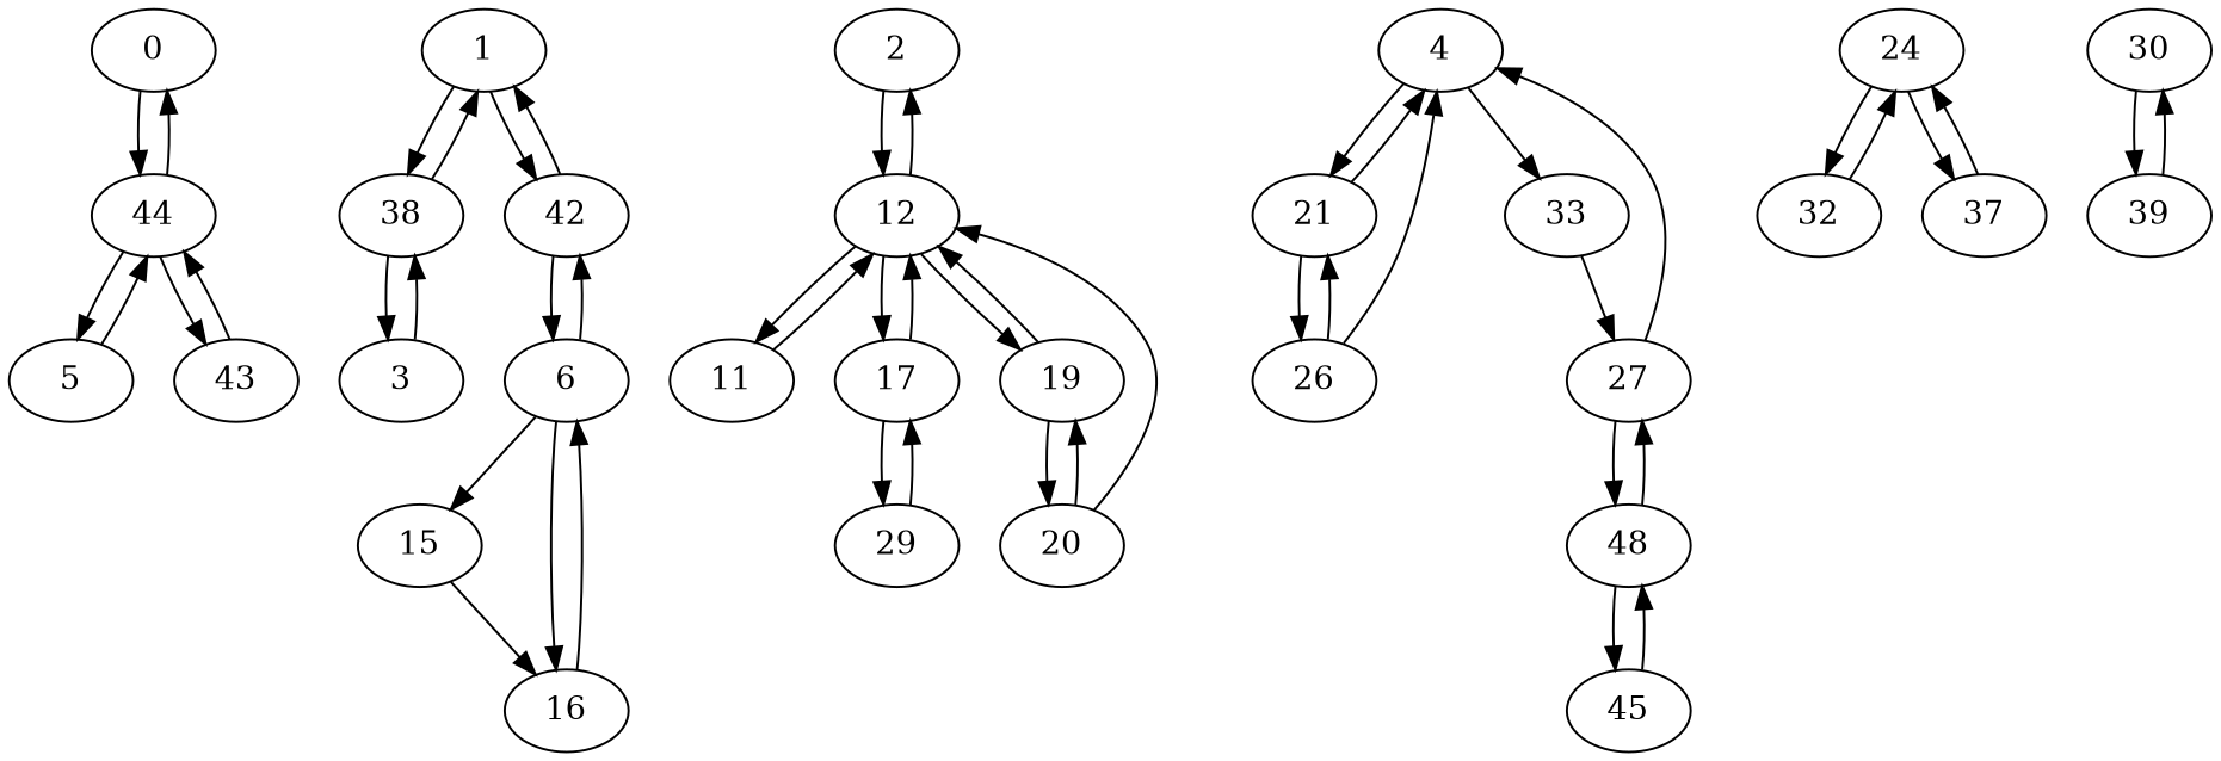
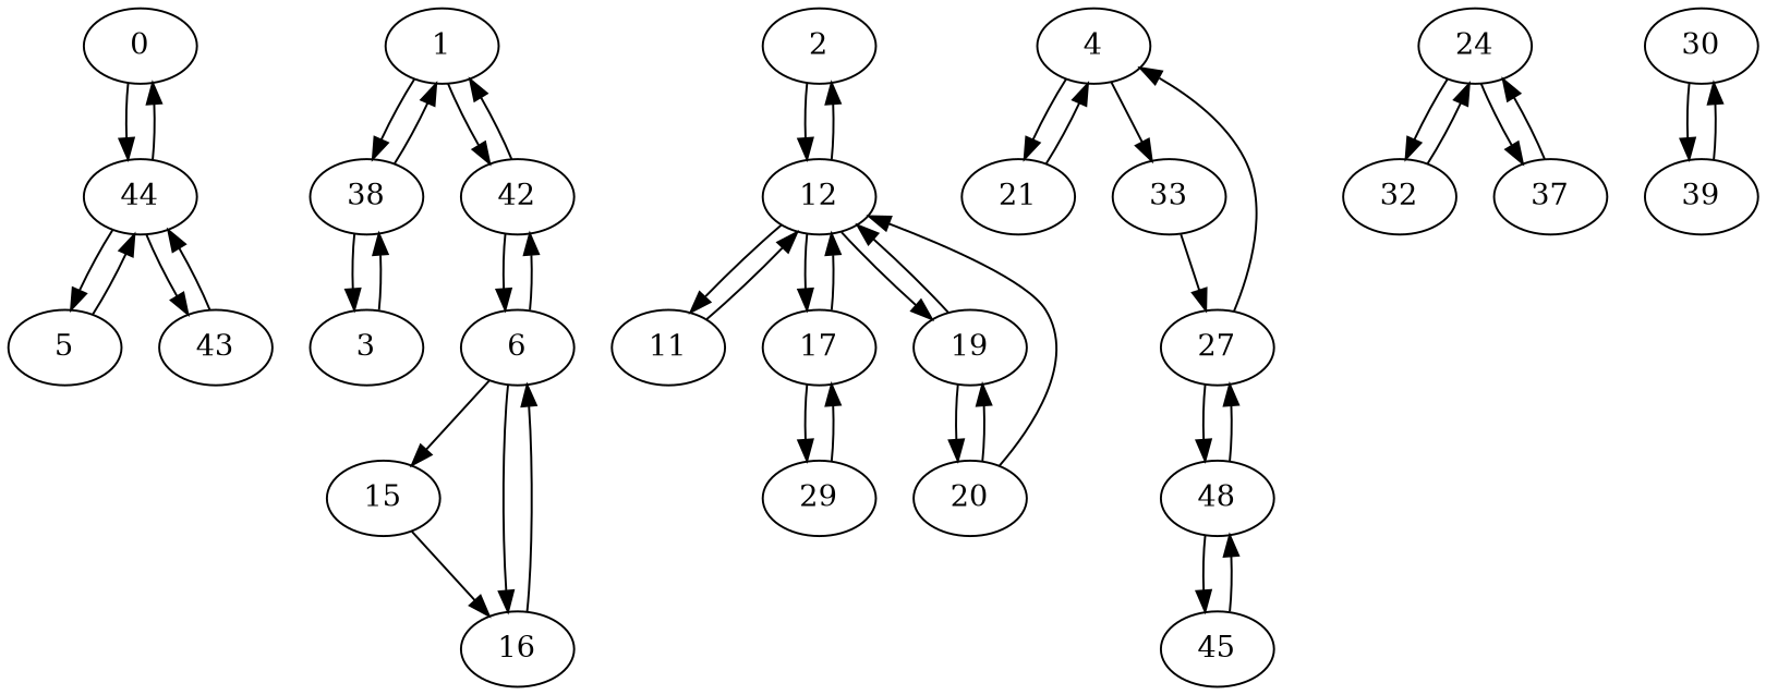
  digraph {
    0
    44
    5
    43
    1
    38
    42
    3
    6
    15
    16
    2
    12
    11
    17
    19
    29
    20
    4
    21
    33
-   26
    27
    48
    24
    32
    37
    45
    30
    39
    0 -> 44
    44 -> 0
    44 -> 5
    44 -> 43
    5 -> 44
    43 -> 44
    1 -> 38
    1 -> 42
    38 -> 1
    38 -> 3
    42 -> 1
    42 -> 6
    3 -> 38
    6 -> 42
    6 -> 15
    6 -> 16
    15 -> 16
    16 -> 6
    2 -> 12
    12 -> 2
    12 -> 11
    12 -> 17
    12 -> 19
    11 -> 12
    17 -> 12
    17 -> 29
    19 -> 12
    19 -> 20
    29 -> 17
    20 -> 12
    20 -> 19
    4 -> 21
    4 -> 33
    21 -> 4
-   21 -> 26
    33 -> 27
-   26 -> 4
-   26 -> 21
    27 -> 4
    27 -> 48
    48 -> 27
    48 -> 45
    24 -> 32
    24 -> 37
    32 -> 24
    37 -> 24
    45 -> 48
    30 -> 39
    39 -> 30
  }
